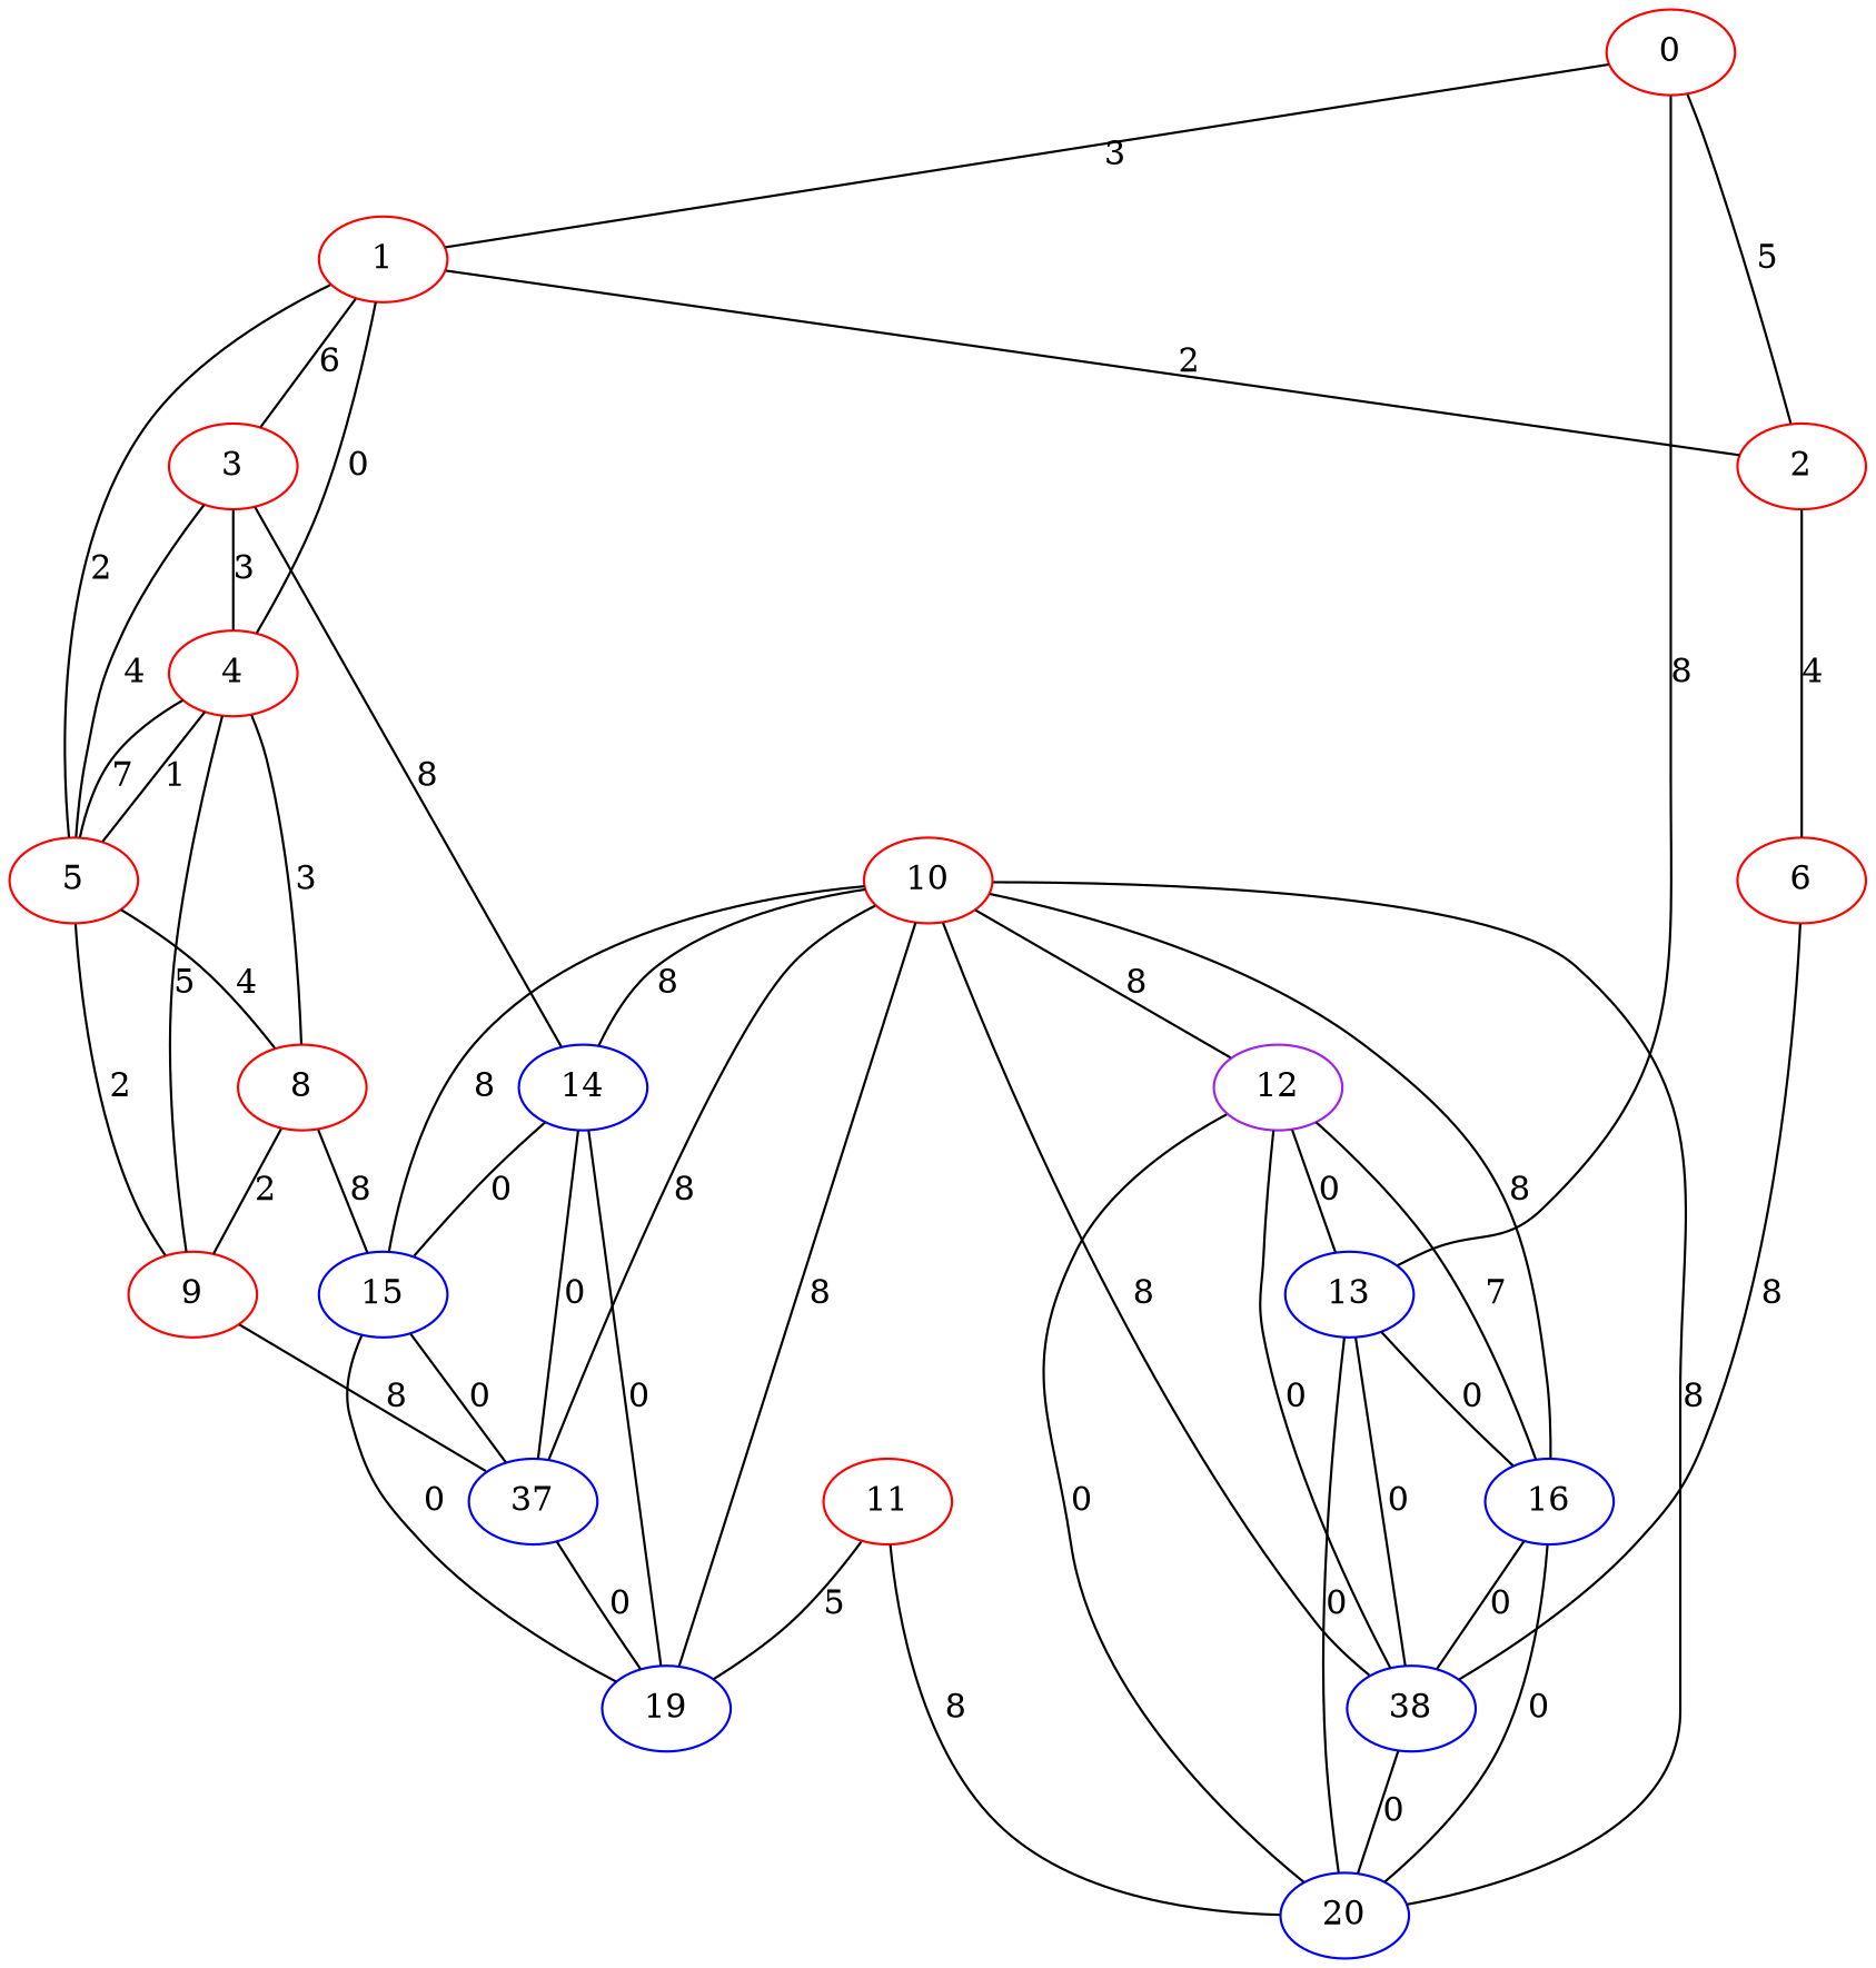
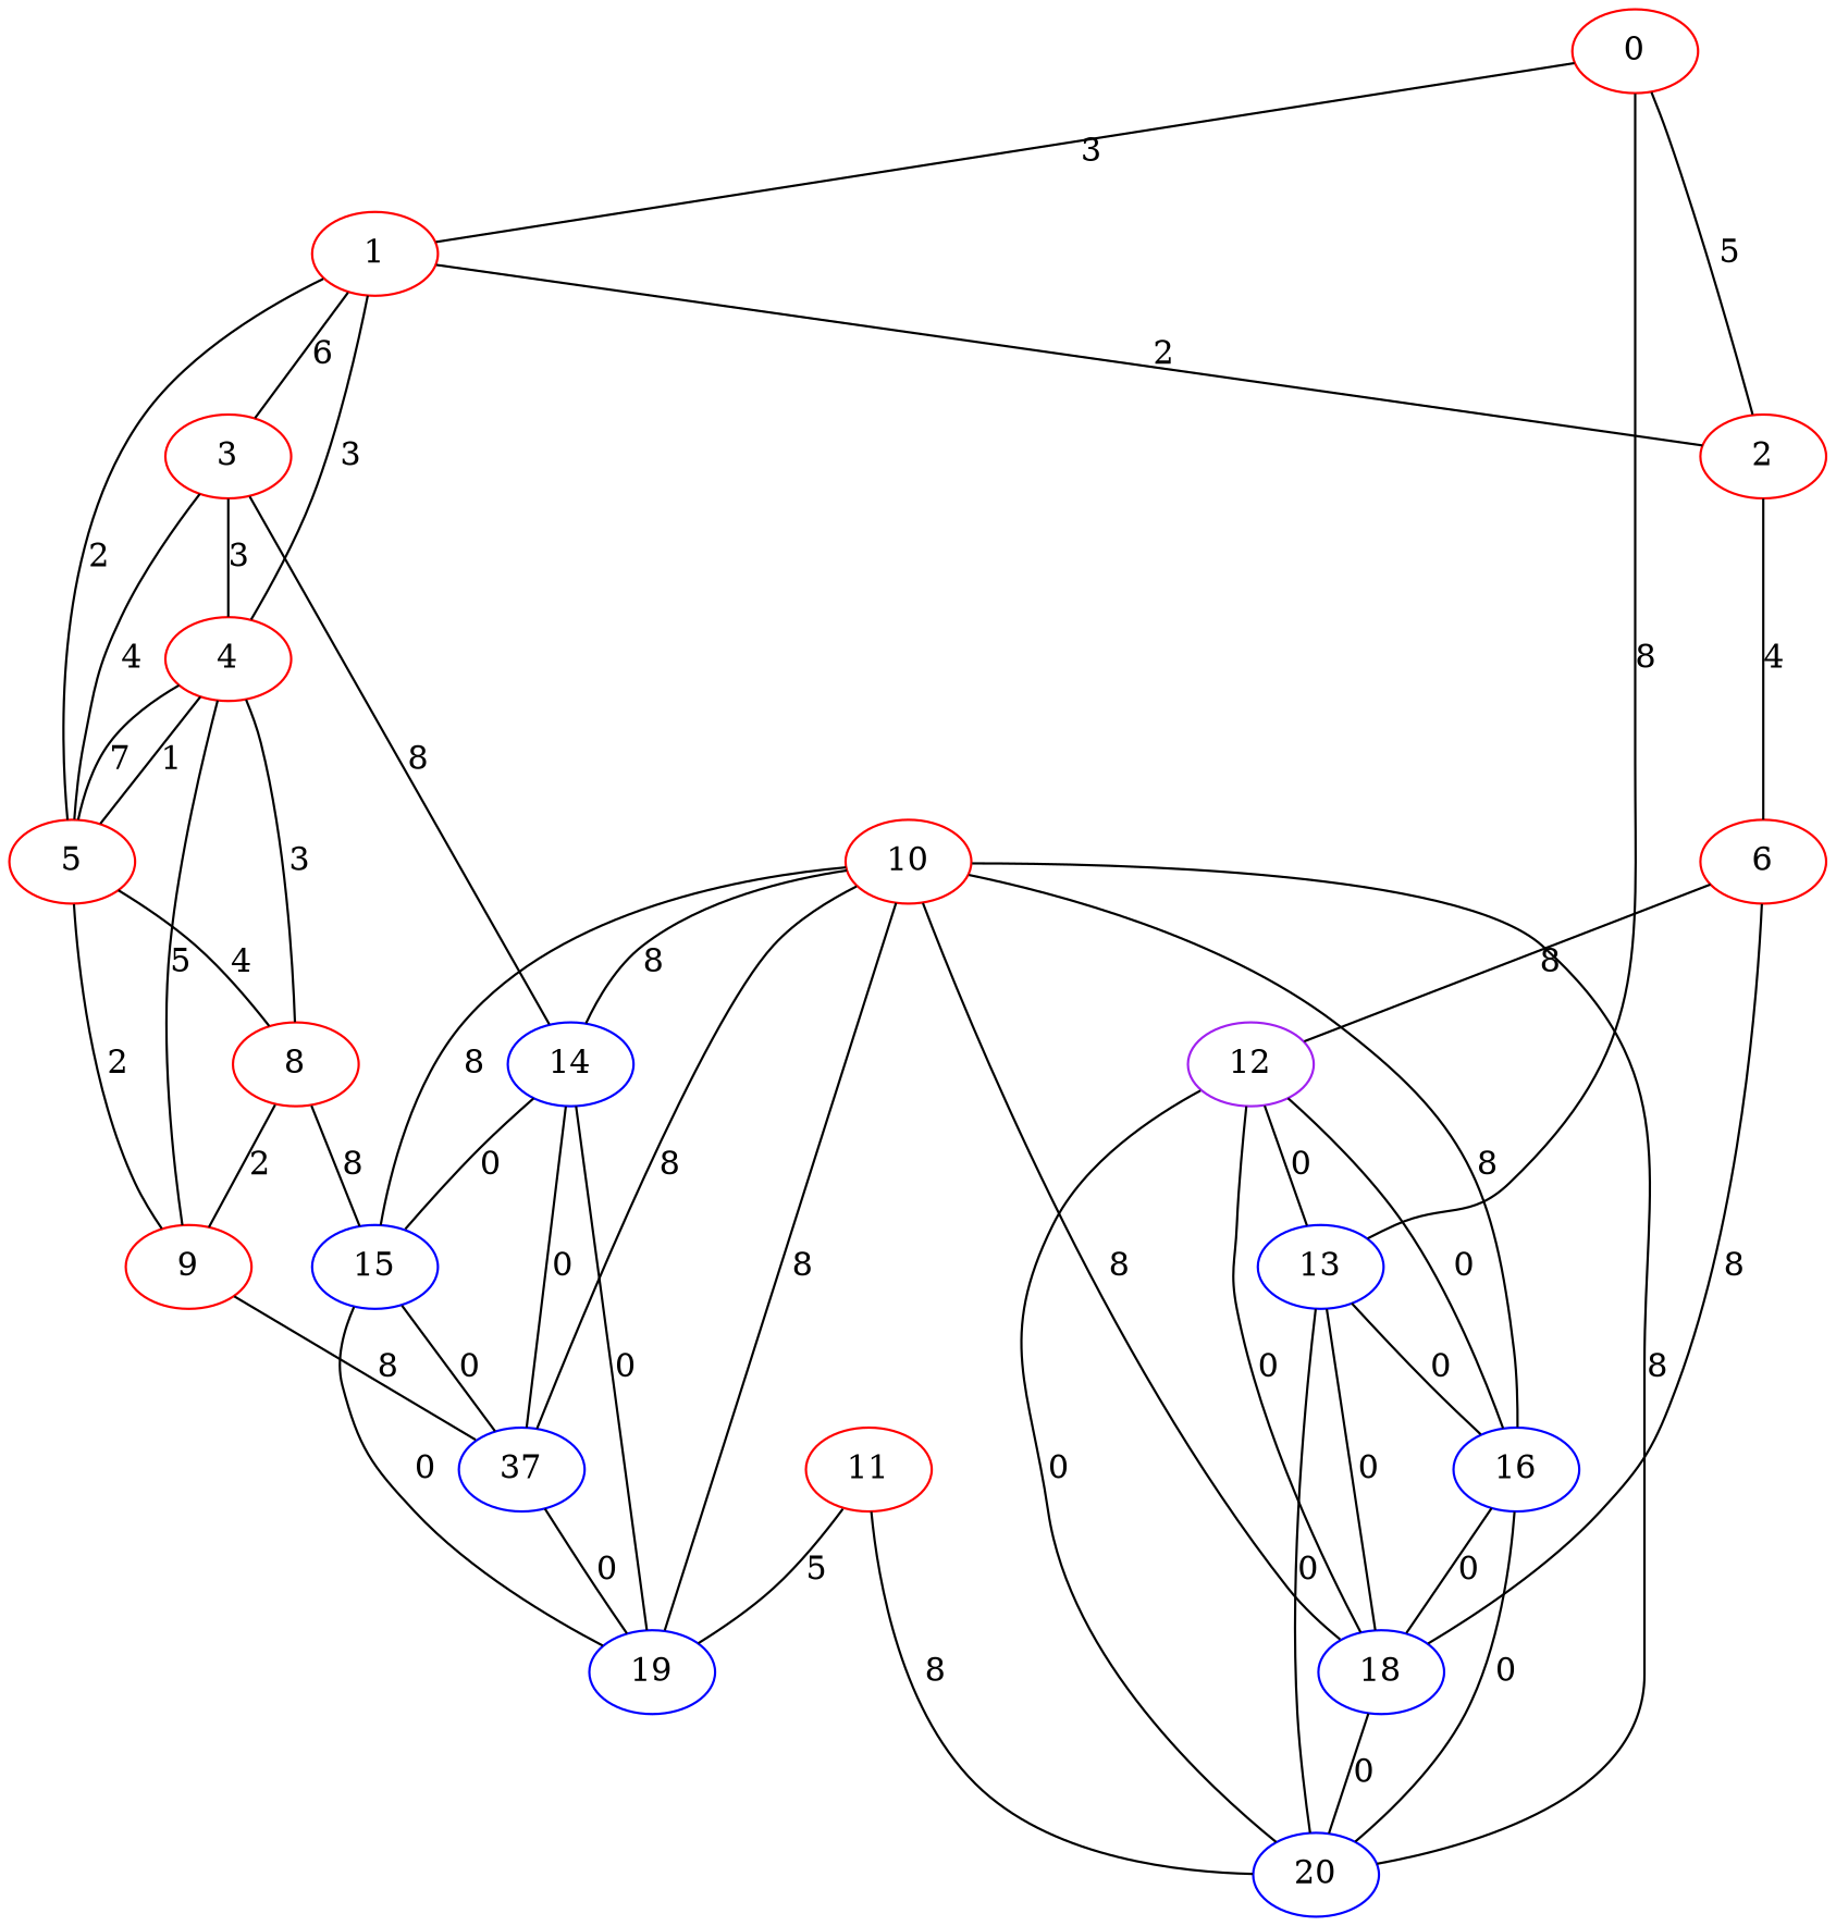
  graph {
    node [color=red weight=1]
    0
    1
    2
    13 [color=blue weight=3]
    3
    4
    5
    6
-   18 [color=blue weight=3 label=38]
+   18 [color=blue weight=3]
    16 [color=blue weight=3]
    20 [color=blue weight=3]
    14 [color=blue weight=3]
    8
    9
    15 [color=blue weight=3]
    n16 [color=blue label=37 weight=3]
    19 [color=blue weight=3]
    10
    12 [color=purple weight=4]
    11
    0 -- 1 [label=3]
    0 -- 2 [label=5]
    0 -- 13 [label=8]
    1 -- 2 [label=2]
    1 -- 3 [label=6]
-   1 -- 4 [label=0]
+   1 -- 4 [label=3]
    1 -- 5 [label=2]
    2 -- 6 [label=4]
    13 -- 18 [label=0]
    13 -- 16 [label=0]
    13 -- 20 [label=0]
    3 -- 4 [label=3]
    3 -- 5 [label=4]
    3 -- 14 [label=8]
    4 -- 5 [label=1]
    4 -- 5 [label=7]
    4 -- 8 [label=3]
    4 -- 9 [label=5]
    5 -- 8 [label=4]
    5 -- 9 [label=2]
    6 -- 18 [label=8]
    18 -- 20 [label=0]
    16 -- 18 [label=0]
    16 -- 20 [label=0]
    14 -- 15 [label=0]
    14 -- n16 [label=0]
    14 -- 19 [label=0]
    8 -- 9 [label=2]
    8 -- 15 [label=8]
    9 -- n16 [label=8]
    15 -- n16 [label=0]
    15 -- 19 [label=0]
    n16 -- 19 [label=0]
    10 -- 18 [label=8]
    10 -- 16 [label=8]
    10 -- 20 [label=8]
    10 -- 14 [label=8]
    10 -- 15 [label=8]
    10 -- n16 [label=8]
    10 -- 19 [label=8]
-   10 -- 12 [label=8]
+   6 -- 12 [label=8]
    12 -- 13 [label=0]
    12 -- 18 [label=0]
-   12 -- 16 [label=7]
+   12 -- 16 [label=0]
    12 -- 20 [label=0]
    11 -- 20 [label=8]
    11 -- 19 [label=5]
  }
